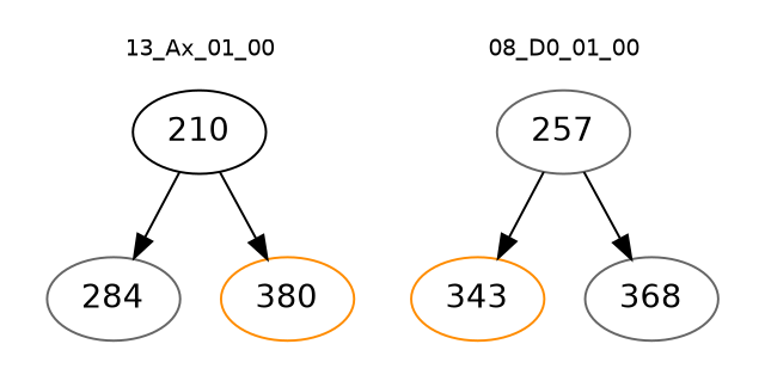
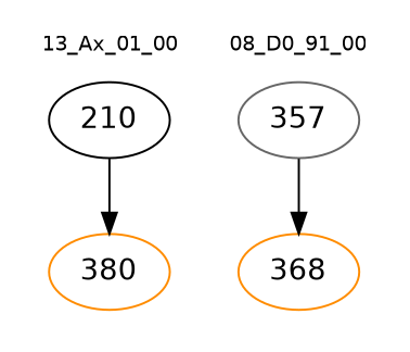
  digraph {
    fontname="DejaVu Sans"
    node [color=darkorange fontname="DejaVu Sans"]
    edge [color=black fontname="DejaVu Sans"]
    n1 [color=black label=210]
-   n2 [color=gray40 label=284]
    n3 [label=380]
-   n4 [color=gray40 label=257]
-   n5 [label=343]
-   n6 [color=gray40 label=368]
+   n4 [color=gray40 label=357]
+   n6 [label=368]
    subgraph cluster_1 {
      color=white
      fontsize=10
      label="13_Ax_01_00"
      n1
-     n2
      n3
    }
    subgraph cluster_2 {
      color=white
      fontsize=10
-     label="08_D0_01_00"
+     label="08_D0_91_00"
      n4
-     n5
      n6
    }
-   n1 -> n2
    n1 -> n3
-   n4 -> n5
    n4 -> n6
  }
